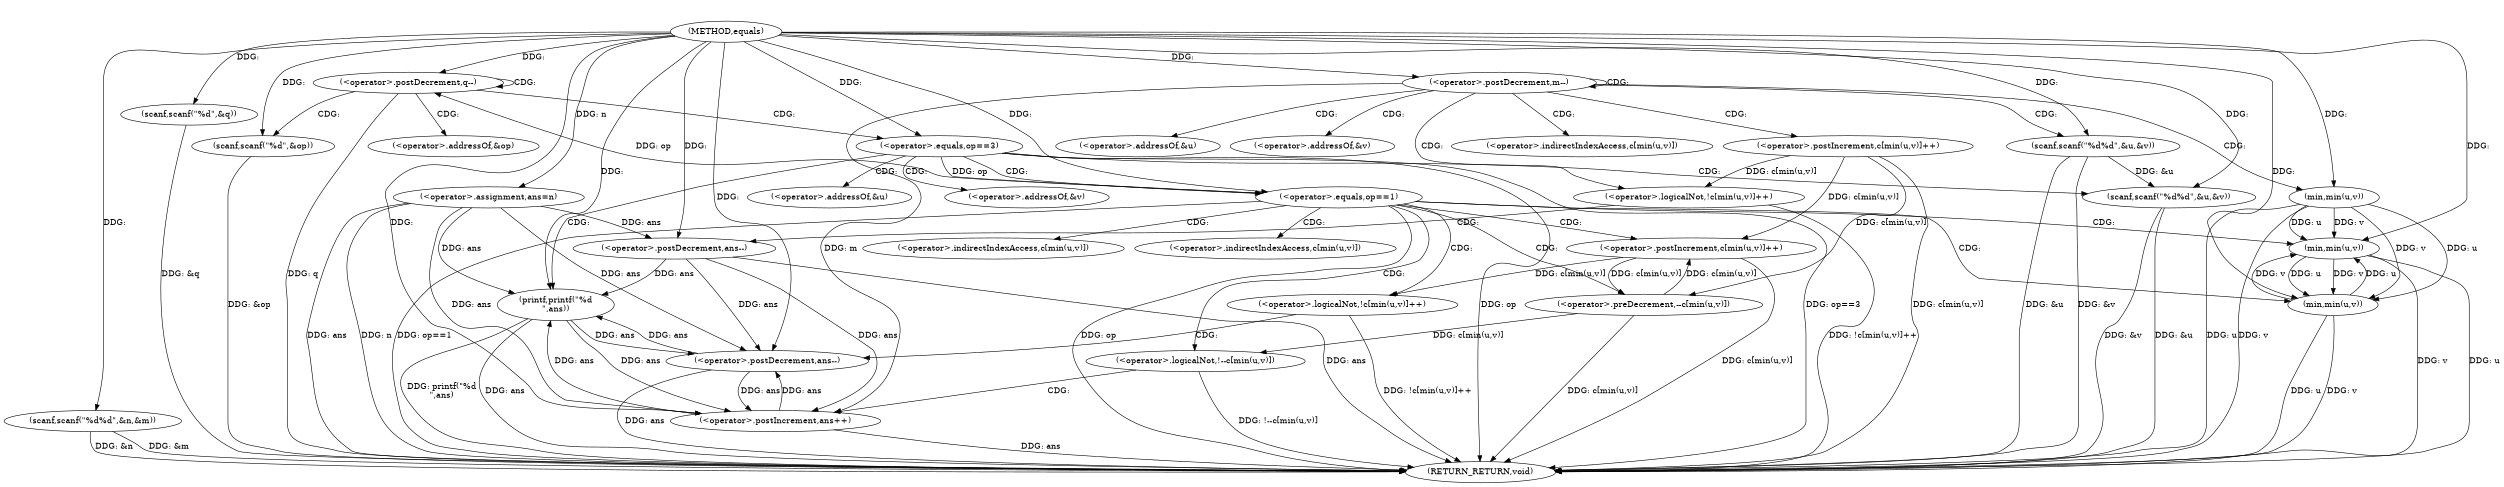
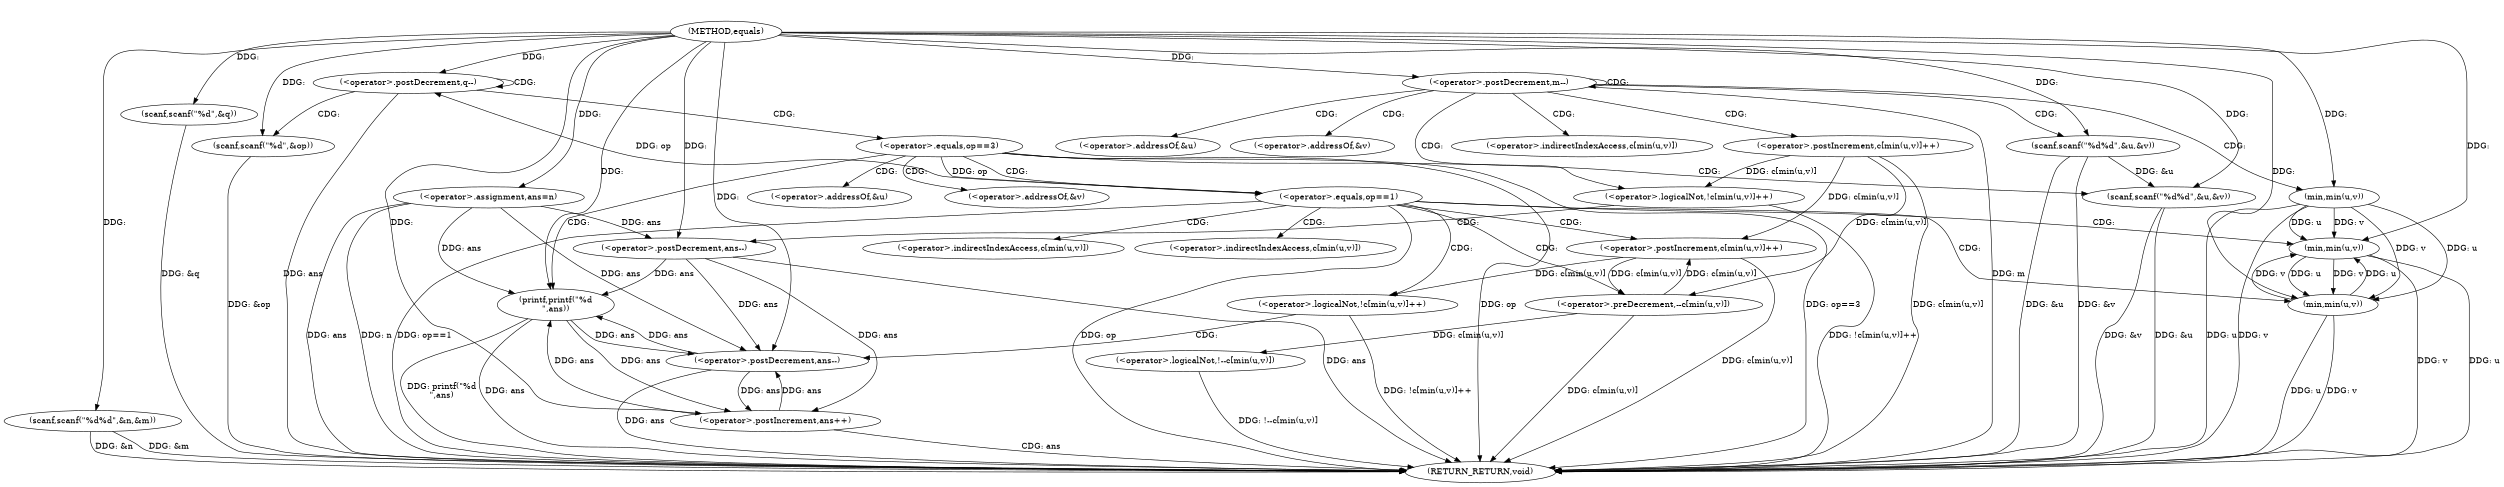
  digraph {
    n1 [label="(METHOD,equals)"]
    n2 [label="(scanf,scanf(\"%d%d\",&n,&m))"]
    n3 [label="(<operator>.assignment,ans=n)"]
    n4 [label="(scanf,scanf(\"%d\",&q))"]
    n5 [label="(<operator>.postDecrement,m--)"]
    n6 [label="(<operator>.postDecrement,q--)"]
    n7 [label="(scanf,scanf(\"%d%d\",&u,&v))"]
    n8 [label="(scanf,scanf(\"%d\",&op))"]
    n9 [label="(<operator>.postDecrement,ans--)"]
    n10 [label="(<operator>.equals,op==3)"]
    n11 [label="(printf,printf(\"%d\n\",ans))"]
    n12 [label="(scanf,scanf(\"%d%d\",&u,&v))"]
    n13 [label="(<operator>.equals,op==1)"]
    n14 [label="(min,min(u,v))"]
    n15 [label="(<operator>.postDecrement,ans--)"]
    n16 [label="(<operator>.postIncrement,ans++)"]
    n17 [label="(min,min(u,v))"]
    n18 [label="(min,min(u,v))"]
    n19 [label="(RETURN_RETURN,void)"]
    n20 [label="(<operator>.logicalNot,!c[min(u,v)]++)"]
    n21 [label="(<operator>.postIncrement,c[min(u,v)]++)"]
    n22 [label="(<operator>.addressOf,&u)"]
    n23 [label="(<operator>.addressOf,&v)"]
    n24 [label="(<operator>.indirectIndexAccess,c[min(u,v)])"]
-   n25 [label="(<operator>.addressOf,&op)"]
    n26 [label="(<operator>.addressOf,&u)"]
    n27 [label="(<operator>.addressOf,&v)"]
    n28 [label="(<operator>.postIncrement,c[min(u,v)]++)"]
    n29 [label="(<operator>.preDecrement,--c[min(u,v)])"]
    n30 [label="(<operator>.logicalNot,!c[min(u,v)]++)"]
    n31 [label="(<operator>.logicalNot,!--c[min(u,v)])"]
    n32 [label="(<operator>.indirectIndexAccess,c[min(u,v)])"]
    n33 [label="(<operator>.indirectIndexAccess,c[min(u,v)])"]
    n1 -> n2 [label="DDG: "]
-   n1 -> n3 [label="DDG: n"]
+   n1 -> n3 [label="DDG: "]
    n1 -> n4 [label="DDG: "]
    n1 -> n5 [label="DDG: "]
    n1 -> n6 [label="DDG: "]
    n1 -> n7 [label="DDG: "]
    n1 -> n8 [label="DDG: "]
    n1 -> n9 [label="DDG: "]
-   n1 -> n10 [label="DDG: "]
    n1 -> n11 [label="DDG: "]
    n1 -> n12 [label="DDG: "]
-   n1 -> n13 [label="DDG: "]
    n1 -> n14 [label="DDG: "]
    n1 -> n15 [label="DDG: "]
    n1 -> n16 [label="DDG: "]
    n1 -> n17 [label="DDG: "]
    n1 -> n18 [label="DDG: "]
    n2 -> n19 [label="DDG: &n"]
    n2 -> n19 [label="DDG: &m"]
    n3 -> n9 [label="DDG: ans"]
    n3 -> n11 [label="DDG: ans"]
    n3 -> n15 [label="DDG: ans"]
-   n3 -> n16 [label="DDG: ans"]
    n3 -> n19 [label="DDG: ans"]
    n3 -> n19 [label="DDG: n"]
    n4 -> n19 [label="DDG: &q"]
    n5 -> n5 [label="CDG: "]
    n5 -> n7 [label="CDG: "]
    n5 -> n14 [label="CDG: "]
-   n5 -> n16 [label="DDG: m"]
+   n5 -> n19 [label="DDG: m"]
    n5 -> n20 [label="CDG: "]
    n5 -> n21 [label="CDG: "]
    n5 -> n22 [label="CDG: "]
    n5 -> n23 [label="CDG: "]
    n5 -> n24 [label="CDG: "]
    n6 -> n6 [label="CDG: "]
    n6 -> n8 [label="CDG: "]
    n6 -> n10 [label="CDG: "]
-   n6 -> n19 [label="DDG: q"]
-   n6 -> n25 [label="CDG: "]
+   n6 -> n19 [label="DDG: ans"]
    n7 -> n12 [label="DDG: &u"]
    n7 -> n19 [label="DDG: &u"]
    n7 -> n19 [label="DDG: &v"]
    n8 -> n19 [label="DDG: &op"]
    n9 -> n11 [label="DDG: ans"]
    n9 -> n15 [label="DDG: ans"]
    n9 -> n16 [label="DDG: ans"]
    n9 -> n19 [label="DDG: ans"]
    n10 -> n11 [label="CDG: "]
    n10 -> n12 [label="CDG: "]
    n10 -> n13 [label="DDG: op"]
    n10 -> n13 [label="CDG: "]
    n10 -> n19 [label="DDG: op"]
    n10 -> n19 [label="DDG: op==3"]
    n10 -> n26 [label="CDG: "]
    n10 -> n27 [label="CDG: "]
    n11 -> n15 [label="DDG: ans"]
    n11 -> n16 [label="DDG: ans"]
    n11 -> n19 [label="DDG: ans"]
    n11 -> n19 [label="DDG: printf(\"%d\n\",ans)"]
    n12 -> n19 [label="DDG: &u"]
    n12 -> n19 [label="DDG: &v"]
    n13 -> n6 [label="DDG: op"]
    n13 -> n17 [label="CDG: "]
    n13 -> n18 [label="CDG: "]
    n13 -> n19 [label="DDG: op"]
    n13 -> n19 [label="DDG: op==1"]
    n13 -> n28 [label="CDG: "]
    n13 -> n29 [label="CDG: "]
    n13 -> n30 [label="CDG: "]
-   n13 -> n31 [label="CDG: "]
    n13 -> n32 [label="CDG: "]
    n13 -> n33 [label="CDG: "]
    n14 -> n17 [label="DDG: u"]
    n14 -> n17 [label="DDG: v"]
    n14 -> n18 [label="DDG: u"]
    n14 -> n18 [label="DDG: v"]
    n14 -> n19 [label="DDG: u"]
    n14 -> n19 [label="DDG: v"]
    n15 -> n11 [label="DDG: ans"]
    n15 -> n16 [label="DDG: ans"]
    n15 -> n19 [label="DDG: ans"]
    n16 -> n11 [label="DDG: ans"]
    n16 -> n15 [label="DDG: ans"]
-   n16 -> n19 [label="DDG: ans"]
+   n16 -> n19 [label="CDG: ans"]
    n17 -> n18 [label="DDG: u"]
    n17 -> n18 [label="DDG: v"]
    n17 -> n19 [label="DDG: u"]
    n17 -> n19 [label="DDG: v"]
    n18 -> n17 [label="DDG: u"]
    n18 -> n17 [label="DDG: v"]
    n18 -> n19 [label="DDG: u"]
    n18 -> n19 [label="DDG: v"]
    n20 -> n9 [label="CDG: "]
    n20 -> n19 [label="DDG: !c[min(u,v)]++"]
    n21 -> n19 [label="DDG: c[min(u,v)]"]
    n21 -> n20 [label="DDG: c[min(u,v)]"]
    n21 -> n28 [label="DDG: c[min(u,v)]"]
    n21 -> n29 [label="DDG: c[min(u,v)]"]
    n28 -> n19 [label="DDG: c[min(u,v)]"]
    n28 -> n29 [label="DDG: c[min(u,v)]"]
    n28 -> n30 [label="DDG: c[min(u,v)]"]
    n29 -> n19 [label="DDG: c[min(u,v)]"]
    n29 -> n28 [label="DDG: c[min(u,v)]"]
    n29 -> n31 [label="DDG: c[min(u,v)]"]
    n30 -> n15 [label="CDG: "]
    n30 -> n19 [label="DDG: !c[min(u,v)]++"]
-   n31 -> n16 [label="CDG: "]
    n31 -> n19 [label="DDG: !--c[min(u,v)]"]
  }
